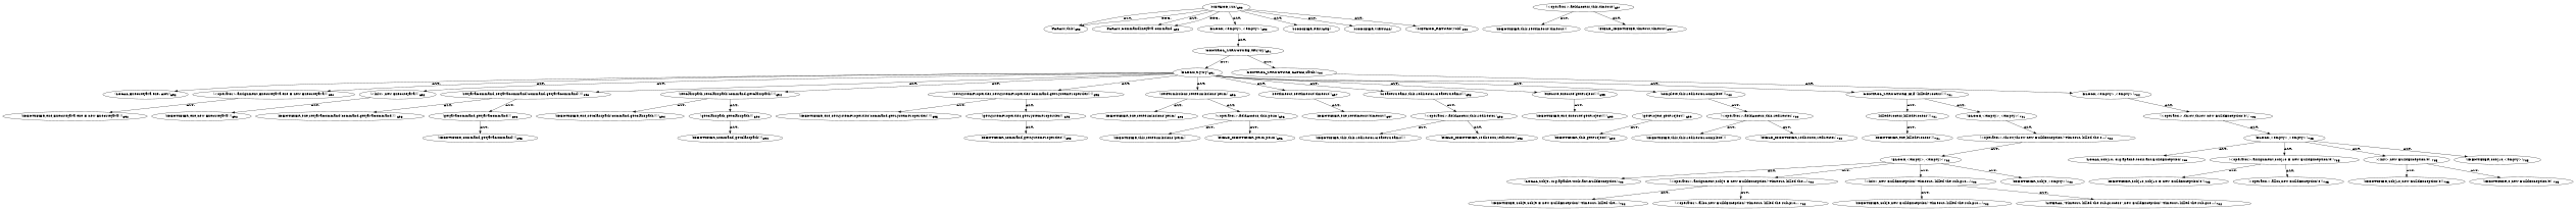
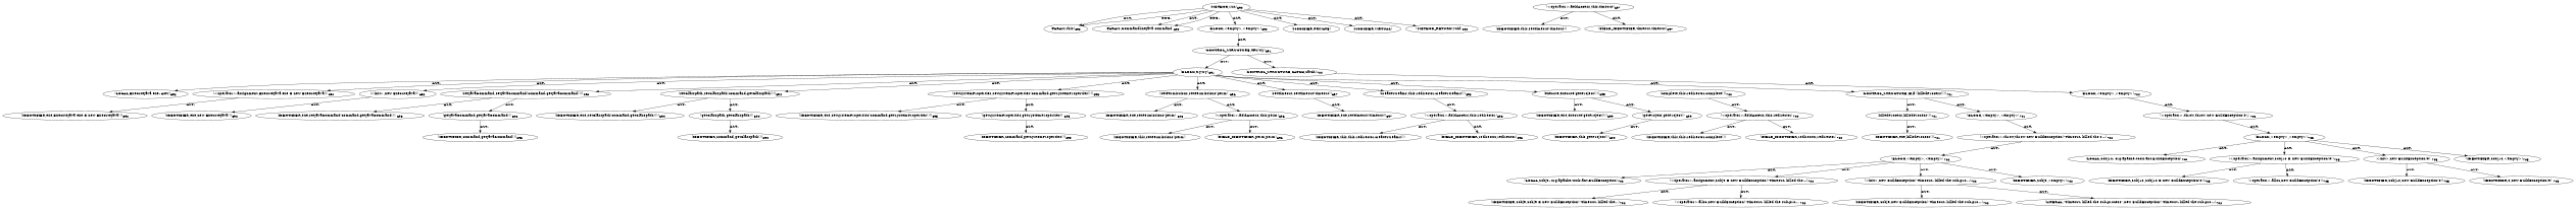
  digraph {
    n1 [label=<(METHOD,run)<SUB>690</SUB>>]
    n2 [label=<(PARAM,this)<SUB>690</SUB>>]
    n3 [label=<(PARAM,CommandlineJava command)<SUB>690</SUB>>]
    n4 [label=<(BLOCK,&lt;empty&gt;,&lt;empty&gt;)<SUB>690</SUB>>]
    n5 [label=<(MODIFIER,PRIVATE)>]
    n6 [label=<(MODIFIER,VIRTUAL)>]
    n7 [label=<(METHOD_RETURN,void)<SUB>690</SUB>>]
    n8 [label=<(CONTROL_STRUCTURE,TRY,try)<SUB>691</SUB>>]
    n9 [label=<(BLOCK,try,try)<SUB>691</SUB>>]
    n10 [label=<(CONTROL_STRUCTURE,CATCH,catch)<SUB>704</SUB>>]
    n11 [label=<(LOCAL,ExecuteJava exe: ANY)<SUB>692</SUB>>]
    n12 [label=<(&lt;operator&gt;.assignment,ExecuteJava exe = new ExecuteJava())<SUB>692</SUB>>]
    n13 [label=<(&lt;init&gt;,new ExecuteJava())<SUB>692</SUB>>]
    n14 [label=<(setJavaCommand,setJavaCommand(command.getJavaCommand()))<SUB>693</SUB>>]
    n15 [label=<(setClasspath,setClasspath(command.getClasspath()))<SUB>694</SUB>>]
    n16 [label=<(setSystemProperties,setSystemProperties(command.getSystemProperties()))<SUB>695</SUB>>]
    n17 [label=<(setPermissions,setPermissions(perm))<SUB>696</SUB>>]
    n18 [label=<(setTimeout,setTimeout(timeout))<SUB>697</SUB>>]
    n19 [label=<(createStreams,this.redirector.createStreams())<SUB>698</SUB>>]
    n20 [label=<(execute,execute(getProject()))<SUB>699</SUB>>]
    n21 [label=<(complete,this.redirector.complete())<SUB>700</SUB>>]
    n22 [label=<(CONTROL_STRUCTURE,IF,if (killedProcess()))<SUB>701</SUB>>]
    n23 [label=<(BLOCK,&lt;empty&gt;,&lt;empty&gt;)<SUB>704</SUB>>]
    n24 [label=<(IDENTIFIER,exe,ExecuteJava exe = new ExecuteJava())<SUB>692</SUB>>]
    n25 [label=<(IDENTIFIER,exe,new ExecuteJava())<SUB>692</SUB>>]
    n26 [label=<(IDENTIFIER,exe,setJavaCommand(command.getJavaCommand()))<SUB>693</SUB>>]
    n27 [label=<(getJavaCommand,getJavaCommand())<SUB>693</SUB>>]
    n28 [label=<(IDENTIFIER,exe,setClasspath(command.getClasspath()))<SUB>694</SUB>>]
    n29 [label=<(getClasspath,getClasspath())<SUB>694</SUB>>]
    n30 [label=<(IDENTIFIER,exe,setSystemProperties(command.getSystemProperties()))<SUB>695</SUB>>]
    n31 [label=<(getSystemProperties,getSystemProperties())<SUB>695</SUB>>]
    n32 [label=<(IDENTIFIER,exe,setPermissions(perm))<SUB>696</SUB>>]
    n33 [label=<(&lt;operator&gt;.fieldAccess,this.perm)<SUB>696</SUB>>]
    n34 [label=<(IDENTIFIER,exe,setTimeout(timeout))<SUB>697</SUB>>]
    n35 [label=<(&lt;operator&gt;.fieldAccess,this.redirector)<SUB>698</SUB>>]
    n36 [label=<(IDENTIFIER,exe,execute(getProject()))<SUB>699</SUB>>]
    n37 [label=<(getProject,getProject())<SUB>699</SUB>>]
    n38 [label=<(&lt;operator&gt;.fieldAccess,this.redirector)<SUB>700</SUB>>]
    n39 [label=<(killedProcess,killedProcess())<SUB>701</SUB>>]
    n40 [label=<(BLOCK,&lt;empty&gt;,&lt;empty&gt;)<SUB>701</SUB>>]
    n41 [label=<(IDENTIFIER,command,getJavaCommand())<SUB>693</SUB>>]
    n42 [label=<(IDENTIFIER,command,getClasspath())<SUB>694</SUB>>]
    n43 [label=<(IDENTIFIER,command,getSystemProperties())<SUB>695</SUB>>]
    n44 [label=<(IDENTIFIER,this,setPermissions(perm))>]
    n45 [label=<(FIELD_IDENTIFIER,perm,perm)<SUB>696</SUB>>]
    n46 [label=<(&lt;operator&gt;.fieldAccess,this.timeout)<SUB>697</SUB>>]
    n47 [label=<(IDENTIFIER,this,setTimeout(timeout))>]
    n48 [label=<(FIELD_IDENTIFIER,timeout,timeout)<SUB>697</SUB>>]
    n49 [label=<(IDENTIFIER,this,this.redirector.createStreams())>]
    n50 [label=<(FIELD_IDENTIFIER,redirector,redirector)<SUB>698</SUB>>]
    n51 [label=<(IDENTIFIER,this,getProject())<SUB>699</SUB>>]
    n52 [label=<(IDENTIFIER,this,this.redirector.complete())>]
    n53 [label=<(FIELD_IDENTIFIER,redirector,redirector)<SUB>700</SUB>>]
    n54 [label=<(IDENTIFIER,exe,killedProcess())<SUB>701</SUB>>]
    n55 [label=<(&lt;operator&gt;.throw,throw new BuildException(&quot;Timeout: killed the s...)<SUB>702</SUB>>]
    n56 [label=<(BLOCK,&lt;empty&gt;,&lt;empty&gt;)<SUB>702</SUB>>]
    n57 [label=<(LOCAL,$obj9: org.apache.tools.ant.BuildException)<SUB>702</SUB>>]
    n58 [label=<(&lt;operator&gt;.assignment,$obj9 = new BuildException(&quot;Timeout: killed the...)<SUB>702</SUB>>]
    n59 [label=<(&lt;init&gt;,new BuildException(&quot;Timeout: killed the sub-pro...)<SUB>702</SUB>>]
    n60 [label=<(IDENTIFIER,$obj9,&lt;empty&gt;)<SUB>702</SUB>>]
    n61 [label=<(IDENTIFIER,$obj9,$obj9 = new BuildException(&quot;Timeout: killed the...)<SUB>702</SUB>>]
    n62 [label=<(&lt;operator&gt;.alloc,new BuildException(&quot;Timeout: killed the sub-pro...)<SUB>702</SUB>>]
    n63 [label=<(IDENTIFIER,$obj9,new BuildException(&quot;Timeout: killed the sub-pro...)<SUB>702</SUB>>]
    n64 [label=<(LITERAL,&quot;Timeout: killed the sub-process&quot;,new BuildException(&quot;Timeout: killed the sub-pro...)<SUB>702</SUB>>]
    n65 [label=<(&lt;operator&gt;.throw,throw new BuildException(e);)<SUB>705</SUB>>]
    n66 [label=<(BLOCK,&lt;empty&gt;,&lt;empty&gt;)<SUB>705</SUB>>]
    n67 [label=<(LOCAL,$obj10: org.apache.tools.ant.BuildException)<SUB>705</SUB>>]
    n68 [label=<(&lt;operator&gt;.assignment,$obj10 = new BuildException(e))<SUB>705</SUB>>]
    n69 [label=<(&lt;init&gt;,new BuildException(e))<SUB>705</SUB>>]
    n70 [label=<(IDENTIFIER,$obj10,&lt;empty&gt;)<SUB>705</SUB>>]
    n71 [label=<(IDENTIFIER,$obj10,$obj10 = new BuildException(e))<SUB>705</SUB>>]
    n72 [label=<(&lt;operator&gt;.alloc,new BuildException(e))<SUB>705</SUB>>]
    n73 [label=<(IDENTIFIER,$obj10,new BuildException(e))<SUB>705</SUB>>]
    n74 [label=<(IDENTIFIER,e,new BuildException(e))<SUB>705</SUB>>]
    n1 -> n2 [label="AST: "]
    n1 -> n2 [label="DDG: "]
    n1 -> n3 [label="AST: "]
    n1 -> n3 [label="DDG: "]
    n1 -> n4 [label="AST: "]
    n1 -> n5 [label="AST: "]
    n1 -> n6 [label="AST: "]
    n1 -> n7 [label="AST: "]
    n4 -> n8 [label="AST: "]
    n8 -> n9 [label="AST: "]
    n8 -> n10 [label="AST: "]
    n9 -> n11 [label="AST: "]
    n9 -> n12 [label="AST: "]
    n9 -> n13 [label="AST: "]
    n9 -> n14 [label="AST: "]
    n9 -> n15 [label="AST: "]
    n9 -> n16 [label="AST: "]
    n9 -> n17 [label="AST: "]
    n9 -> n18 [label="AST: "]
    n9 -> n19 [label="AST: "]
    n9 -> n20 [label="AST: "]
-   n9 -> n21 [label="AST: "]
    n9 -> n22 [label="AST: "]
    n10 -> n23 [label="AST: "]
    n12 -> n24 [label="AST: "]
    n13 -> n25 [label="AST: "]
    n14 -> n26 [label="AST: "]
    n14 -> n27 [label="AST: "]
    n15 -> n28 [label="AST: "]
    n15 -> n29 [label="AST: "]
    n16 -> n30 [label="AST: "]
    n16 -> n31 [label="AST: "]
    n17 -> n32 [label="AST: "]
    n17 -> n33 [label="AST: "]
    n18 -> n34 [label="AST: "]
    n19 -> n35 [label="AST: "]
    n20 -> n36 [label="AST: "]
+   n20 -> n37 [label="AST: "]
    n21 -> n38 [label="AST: "]
    n22 -> n39 [label="AST: "]
    n22 -> n40 [label="AST: "]
    n23 -> n65 [label="AST: "]
    n27 -> n41 [label="AST: "]
    n29 -> n42 [label="AST: "]
    n31 -> n43 [label="AST: "]
    n33 -> n44 [label="AST: "]
    n33 -> n45 [label="AST: "]
    n35 -> n49 [label="AST: "]
    n35 -> n50 [label="AST: "]
    n37 -> n51 [label="AST: "]
    n38 -> n52 [label="AST: "]
    n38 -> n53 [label="AST: "]
    n39 -> n54 [label="AST: "]
    n40 -> n55 [label="AST: "]
    n46 -> n47 [label="AST: "]
    n46 -> n48 [label="AST: "]
    n55 -> n56 [label="AST: "]
    n56 -> n57 [label="AST: "]
    n56 -> n58 [label="AST: "]
    n56 -> n59 [label="AST: "]
    n56 -> n60 [label="AST: "]
    n58 -> n61 [label="AST: "]
    n58 -> n62 [label="AST: "]
    n59 -> n63 [label="AST: "]
    n59 -> n64 [label="AST: "]
    n65 -> n66 [label="AST: "]
    n66 -> n67 [label="AST: "]
    n66 -> n68 [label="AST: "]
    n66 -> n69 [label="AST: "]
    n66 -> n70 [label="AST: "]
    n68 -> n71 [label="AST: "]
    n68 -> n72 [label="AST: "]
    n69 -> n73 [label="AST: "]
    n69 -> n74 [label="AST: "]
  }
